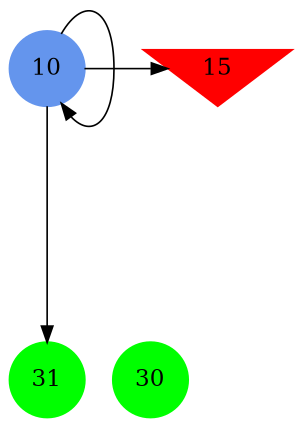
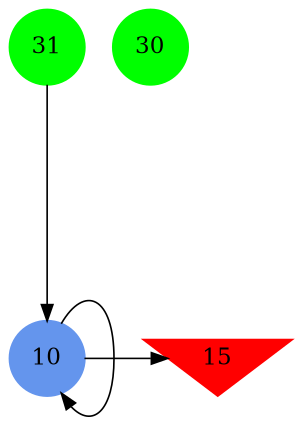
  digraph {
    ranksep=2.0
    node [color=green shape=circle style=filled]
    10 [color=cornflowerblue]
    15 [color=red shape=invtriangle]
    30
    31
    subgraph sub_1 {
      rank=same
      10
      15
    }
    subgraph sub_2 {
      rank=same
    }
    subgraph sub_3 {
      rank=same
      30
      31
    }
    10 -> 10
    10 -> 15
-   10 -> 31
+   31 -> 10
  }
